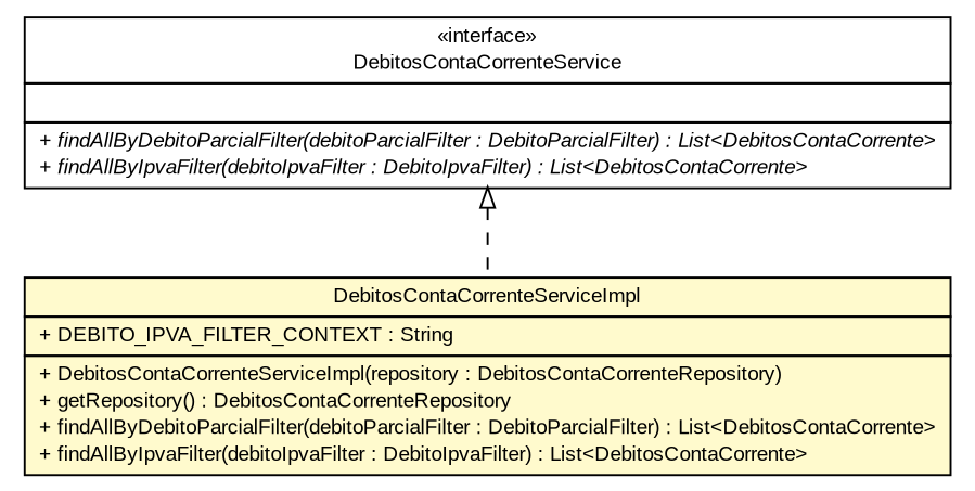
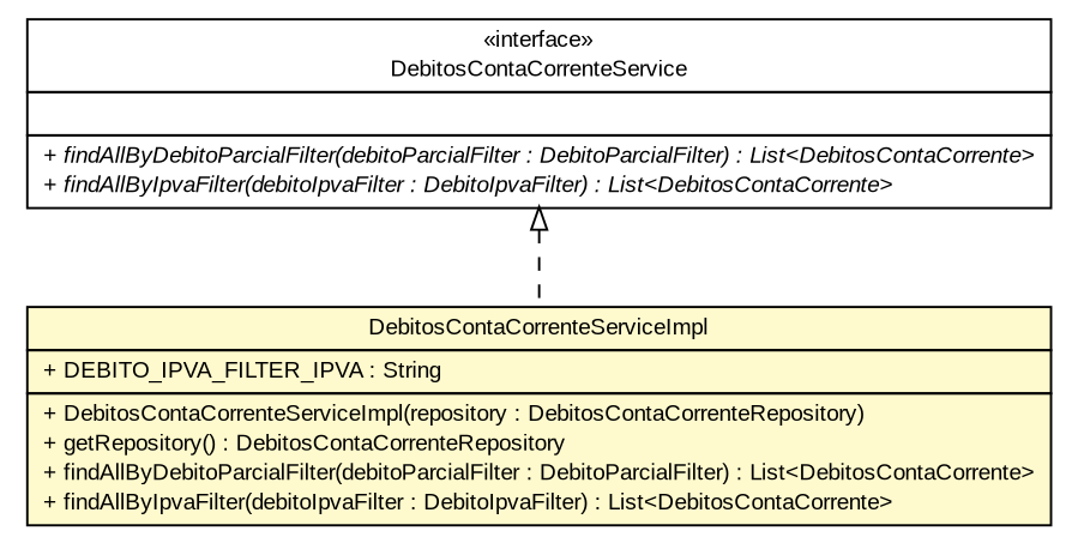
  digraph {
    nodesep=0.25
    ranksep=0.5
    node [fontcolor=black fontname=arial fontsize=10.0 shape=plaintext]
    n1 [label=<<table title="br.gov.to.sefaz.arr.dare.service.DebitosContaCorrenteService" border="0" cellborder="1" cellspacing="0" cellpadding="2" port="p" href="../DebitosContaCorrenteService.html"> 		<tr><td><table border="0" cellspacing="0" cellpadding="1"> <tr><td align="center" balign="center"> &#171;interface&#187; </td></tr> <tr><td align="center" balign="center"> DebitosContaCorrenteService </td></tr> 		</table></td></tr> 		<tr><td><table border="0" cellspacing="0" cellpadding="1"> <tr><td align="left" balign="left">  </td></tr> 		</table></td></tr> 		<tr><td><table border="0" cellspacing="0" cellpadding="1"> <tr><td align="left" balign="left"><font face="arial italic" point-size="10.0"> + findAllByDebitoParcialFilter(debitoParcialFilter : DebitoParcialFilter) : List&lt;DebitosContaCorrente&gt; </font></td></tr> <tr><td align="left" balign="left"><font face="arial italic" point-size="10.0"> + findAllByIpvaFilter(debitoIpvaFilter : DebitoIpvaFilter) : List&lt;DebitosContaCorrente&gt; </font></td></tr> 		</table></td></tr> 		</table>>]
-   n2 [label=<<table title="br.gov.to.sefaz.arr.dare.service.impl.DebitosContaCorrenteServiceImpl" border="0" cellborder="1" cellspacing="0" cellpadding="2" port="p" bgcolor="lemonChiffon" href="./DebitosContaCorrenteServiceImpl.html"> 		<tr><td><table border="0" cellspacing="0" cellpadding="1"> <tr><td align="center" balign="center"> DebitosContaCorrenteServiceImpl </td></tr> 		</table></td></tr> 		<tr><td><table border="0" cellspacing="0" cellpadding="1"> <tr><td align="left" balign="left"> + DEBITO_IPVA_FILTER_CONTEXT : String </td></tr> 		</table></td></tr> 		<tr><td><table border="0" cellspacing="0" cellpadding="1"> <tr><td align="left" balign="left"> + DebitosContaCorrenteServiceImpl(repository : DebitosContaCorrenteRepository) </td></tr> <tr><td align="left" balign="left"> + getRepository() : DebitosContaCorrenteRepository </td></tr> <tr><td align="left" balign="left"> + findAllByDebitoParcialFilter(debitoParcialFilter : DebitoParcialFilter) : List&lt;DebitosContaCorrente&gt; </td></tr> <tr><td align="left" balign="left"> + findAllByIpvaFilter(debitoIpvaFilter : DebitoIpvaFilter) : List&lt;DebitosContaCorrente&gt; </td></tr> 		</table></td></tr> 		</table>>]
+   n2 [label=<<table title="br.gov.to.sefaz.arr.dare.service.impl.DebitosContaCorrenteServiceImpl" border="0" cellborder="1" cellspacing="0" cellpadding="2" port="p" bgcolor="lemonChiffon" href="./DebitosContaCorrenteServiceImpl.html"> 		<tr><td><table border="0" cellspacing="0" cellpadding="1"> <tr><td align="center" balign="center"> DebitosContaCorrenteServiceImpl </td></tr> 		</table></td></tr> 		<tr><td><table border="0" cellspacing="0" cellpadding="1"> <tr><td align="left" balign="left"> + DEBITO_IPVA_FILTER_IPVA : String </td></tr> 		</table></td></tr> 		<tr><td><table border="0" cellspacing="0" cellpadding="1"> <tr><td align="left" balign="left"> + DebitosContaCorrenteServiceImpl(repository : DebitosContaCorrenteRepository) </td></tr> <tr><td align="left" balign="left"> + getRepository() : DebitosContaCorrenteRepository </td></tr> <tr><td align="left" balign="left"> + findAllByDebitoParcialFilter(debitoParcialFilter : DebitoParcialFilter) : List&lt;DebitosContaCorrente&gt; </td></tr> <tr><td align="left" balign="left"> + findAllByIpvaFilter(debitoIpvaFilter : DebitoIpvaFilter) : List&lt;DebitosContaCorrente&gt; </td></tr> 		</table></td></tr> 		</table>>]
    n1 -> n2 [arrowtail=empty dir=back fontname=arial fontsize=10 headport=p labelfontname=arial labelfontsize=10 style=dashed tailport=p]
  }
